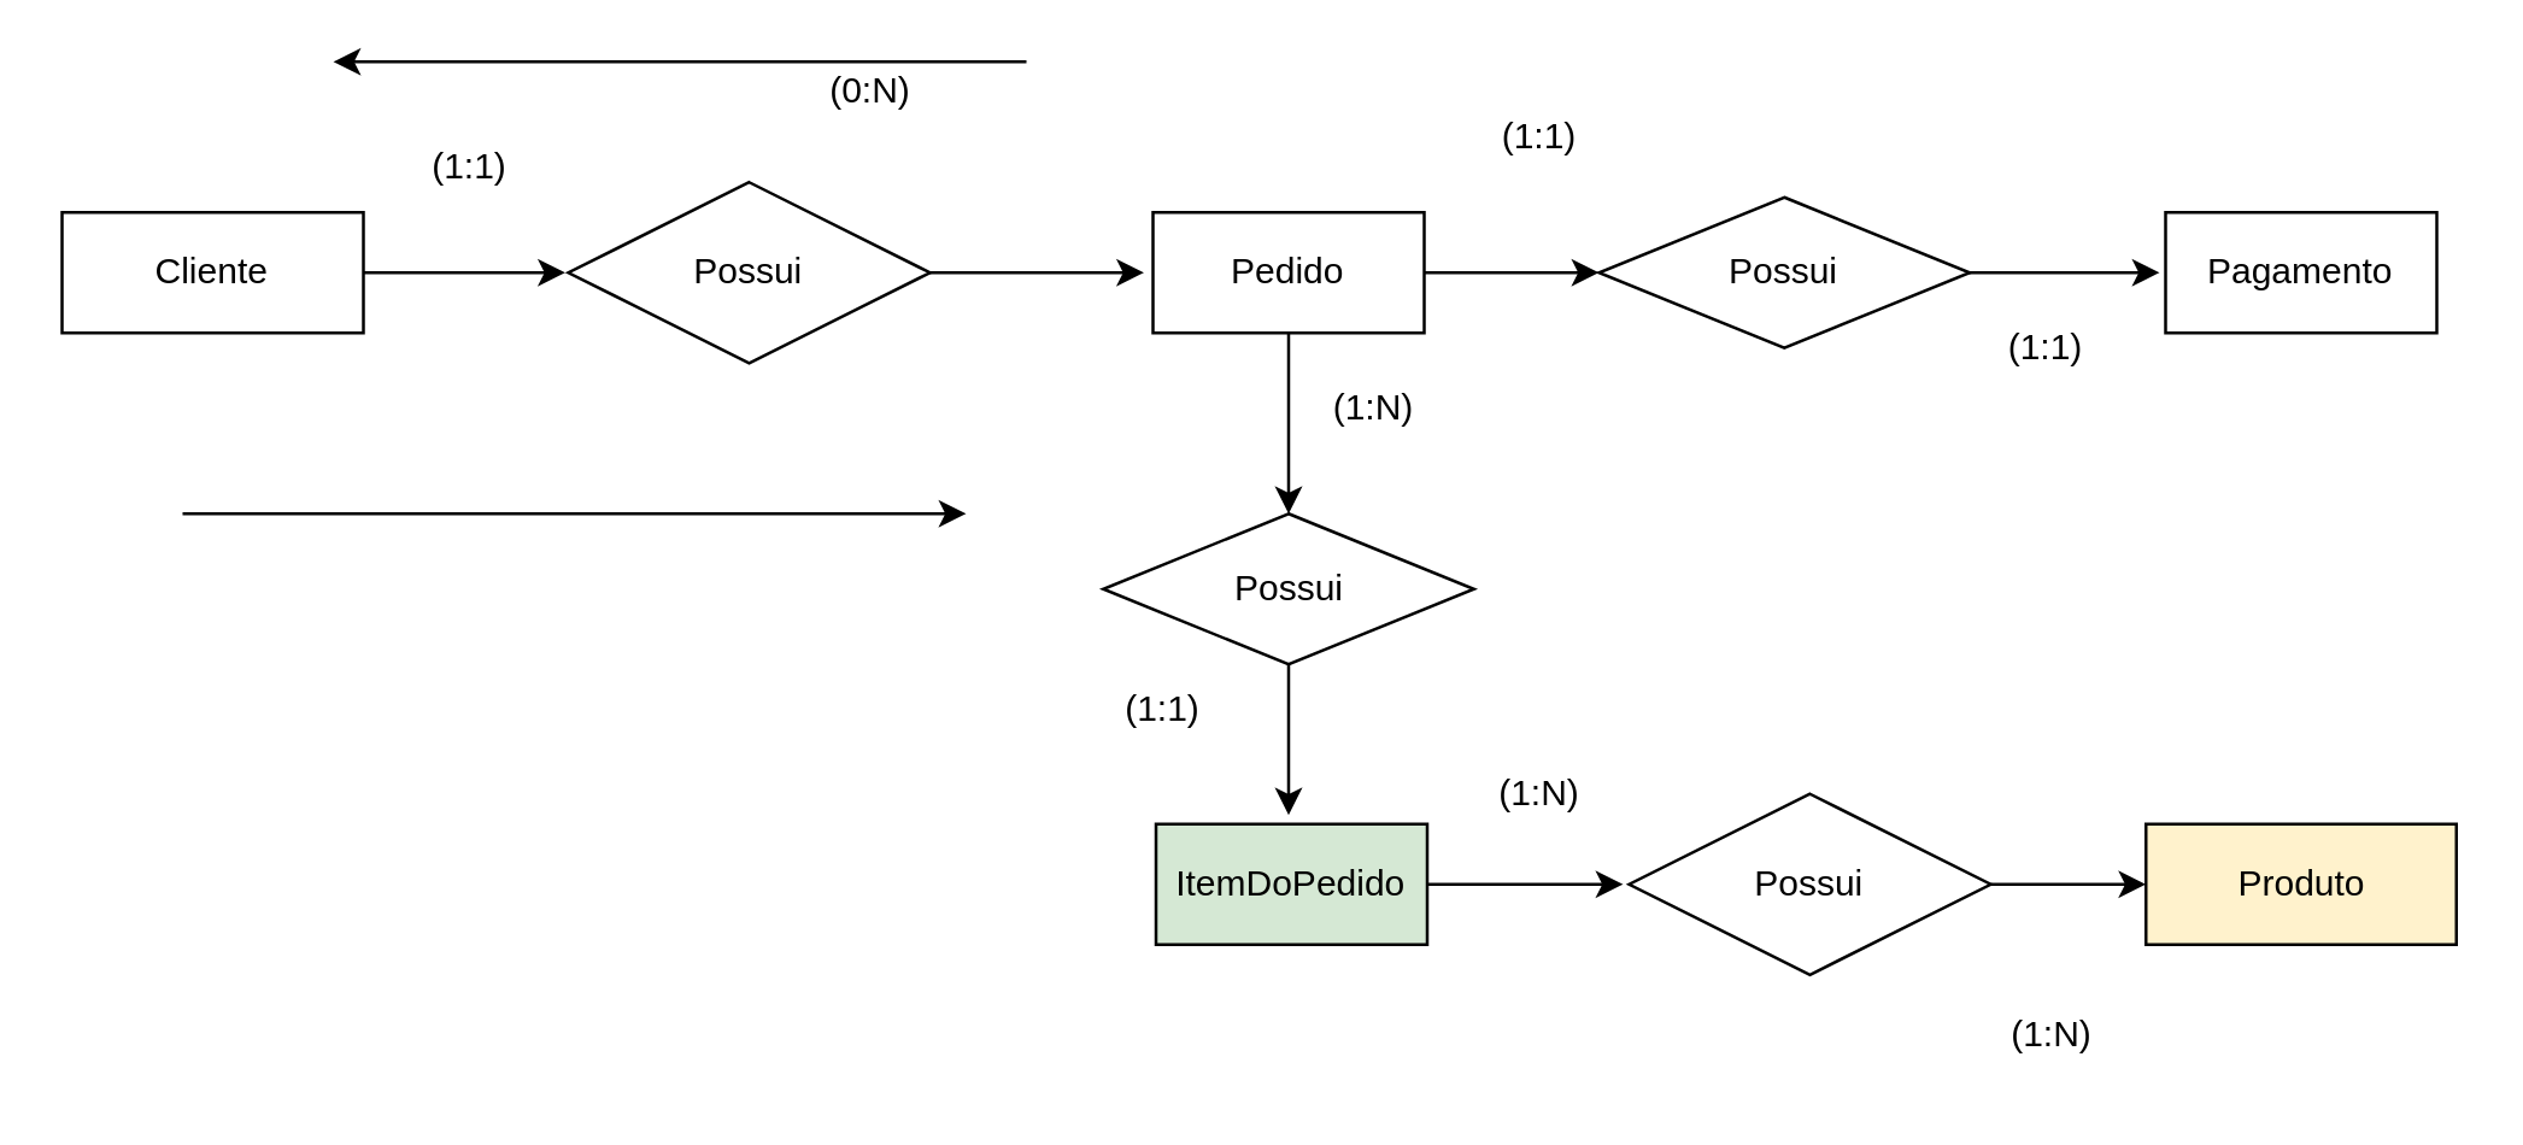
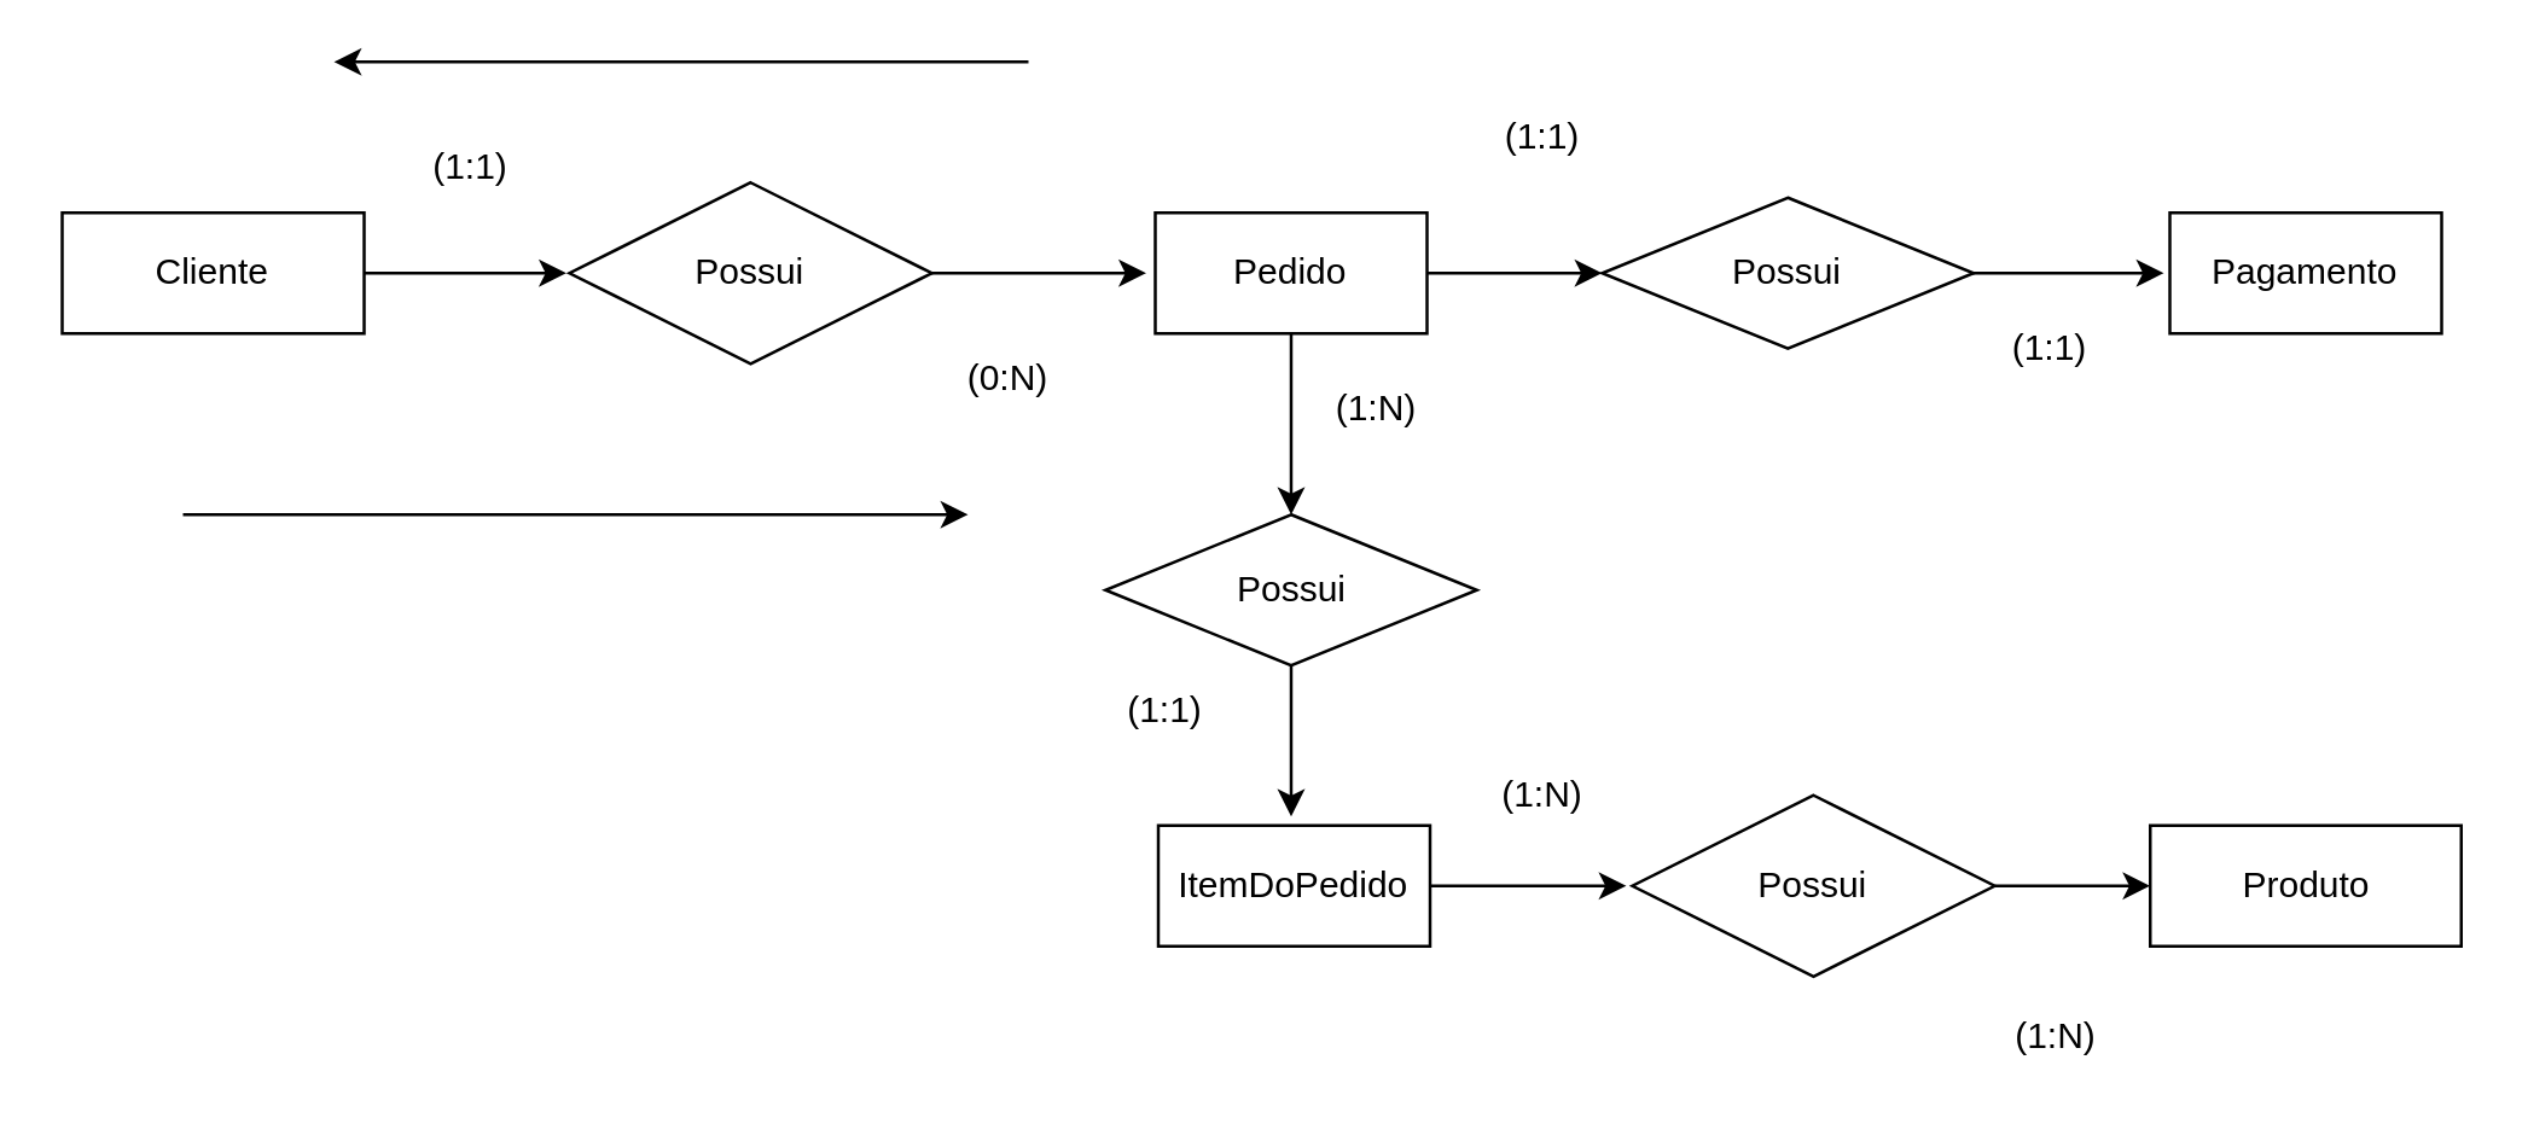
  <mxCell id="0" />
  <mxCell id="1" parent="0" />
  <mxCell id="2" value="" style="edgeStyle=orthogonalEdgeStyle;rounded=0;orthogonalLoop=1;jettySize=auto;html=1;" parent="1" edge="1"><mxGeometry relative="1" as="geometry"><mxPoint x="97" y="90" as="sourcePoint" /><mxPoint x="187" y="90" as="targetPoint" /></mxGeometry></mxCell>
  <mxCell id="3" value="Cliente" style="whiteSpace=wrap;html=1;align=center;" parent="1" vertex="1"><mxGeometry x="20" y="70" width="100" height="40" as="geometry" /></mxCell>
  <mxCell id="4" value="" style="edgeStyle=orthogonalEdgeStyle;rounded=0;orthogonalLoop=1;jettySize=auto;html=1;" parent="1" edge="1"><mxGeometry relative="1" as="geometry"><mxPoint x="299" y="90" as="sourcePoint" /><mxPoint x="379" y="90" as="targetPoint" /></mxGeometry></mxCell>
  <mxCell id="5" value="Possui" style="shape=rhombus;perimeter=rhombusPerimeter;whiteSpace=wrap;html=1;align=center;" parent="1" vertex="1"><mxGeometry x="188" y="60" width="120" height="60" as="geometry" /></mxCell>
  <mxCell id="6" value="" style="edgeStyle=orthogonalEdgeStyle;rounded=0;orthogonalLoop=1;jettySize=auto;html=1;" parent="1" source="8" target="13" edge="1"><mxGeometry relative="1" as="geometry" /></mxCell>
  <mxCell id="7" value="" style="edgeStyle=orthogonalEdgeStyle;rounded=0;orthogonalLoop=1;jettySize=auto;html=1;entryX=0.5;entryY=0;entryDx=0;entryDy=0;" parent="1" source="8" target="16" edge="1"><mxGeometry relative="1" as="geometry"><mxPoint x="443.5" y="170" as="targetPoint" /></mxGeometry></mxCell>
  <mxCell id="8" value="Pedido" style="whiteSpace=wrap;html=1;" parent="1" vertex="1"><mxGeometry x="382" y="70" width="90" height="40" as="geometry" /></mxCell>
  <mxCell id="9" value="" style="edgeStyle=orthogonalEdgeStyle;rounded=0;orthogonalLoop=1;jettySize=auto;html=1;" parent="1" source="10" target="11" edge="1"><mxGeometry relative="1" as="geometry" /></mxCell>
  <mxCell id="10" value="Possui" style="shape=rhombus;perimeter=rhombusPerimeter;whiteSpace=wrap;html=1;align=center;" parent="1" vertex="1"><mxGeometry x="540" y="263" width="120" height="60" as="geometry" /></mxCell>
- <mxCell id="11" value="Produto" style="whiteSpace=wrap;html=1;fillColor=#fff2cc;" parent="1" vertex="1"><mxGeometry x="711.5" y="273" width="103" height="40" as="geometry" /></mxCell>
+ <mxCell id="11" value="Produto" style="whiteSpace=wrap;html=1;" parent="1" vertex="1"><mxGeometry x="711.5" y="273" width="103" height="40" as="geometry" /></mxCell>
  <mxCell id="12" value="" style="edgeStyle=orthogonalEdgeStyle;rounded=0;orthogonalLoop=1;jettySize=auto;html=1;" parent="1" edge="1"><mxGeometry relative="1" as="geometry"><mxPoint x="639" y="90" as="sourcePoint" /><mxPoint x="716" y="90" as="targetPoint" /></mxGeometry></mxCell>
  <mxCell id="13" value="Possui" style="rhombus;whiteSpace=wrap;html=1;" parent="1" vertex="1"><mxGeometry x="530" y="65" width="123" height="50" as="geometry" /></mxCell>
  <mxCell id="14" value="Pagamento" style="whiteSpace=wrap;html=1;" parent="1" vertex="1"><mxGeometry x="718" y="70" width="90" height="40" as="geometry" /></mxCell>
  <mxCell id="15" value="" style="edgeStyle=orthogonalEdgeStyle;rounded=0;orthogonalLoop=1;jettySize=auto;html=1;" parent="1" source="16" edge="1"><mxGeometry relative="1" as="geometry"><mxPoint x="427" y="270" as="targetPoint" /></mxGeometry></mxCell>
  <mxCell id="16" value="Possui" style="rhombus;whiteSpace=wrap;html=1;" parent="1" vertex="1"><mxGeometry x="365.5" y="170" width="123" height="50" as="geometry" /></mxCell>
  <mxCell id="17" value="" style="edgeStyle=orthogonalEdgeStyle;rounded=0;orthogonalLoop=1;jettySize=auto;html=1;" parent="1" source="18" edge="1"><mxGeometry relative="1" as="geometry"><mxPoint x="538" y="293" as="targetPoint" /></mxGeometry></mxCell>
- <mxCell id="18" value="ItemDoPedido" style="whiteSpace=wrap;html=1;fillColor=#d5e8d4;" parent="1" vertex="1"><mxGeometry x="383" y="273" width="90" height="40" as="geometry" /></mxCell>
- <mxCell id="19" value="(0:N)" style="text;html=1;align=center;verticalAlign=middle;resizable=0;points=[];autosize=1;strokeColor=none;fillColor=none;" parent="1" vertex="1"><mxGeometry x="263" y="15" width="50" height="30" as="geometry" /></mxCell>
+ <mxCell id="18" value="ItemDoPedido" style="whiteSpace=wrap;html=1;" parent="1" vertex="1"><mxGeometry x="383" y="273" width="90" height="40" as="geometry" /></mxCell>
+ <mxCell id="19" value="(0:N)" style="text;html=1;align=center;verticalAlign=middle;resizable=0;points=[];autosize=1;strokeColor=none;fillColor=none;" parent="1" vertex="1"><mxGeometry x="308" y="110" width="50" height="30" as="geometry" /></mxCell>
  <mxCell id="20" value="(1:1)" style="text;html=1;align=center;verticalAlign=middle;resizable=0;points=[];autosize=1;strokeColor=none;fillColor=none;" parent="1" vertex="1"><mxGeometry x="130" y="40" width="50" height="30" as="geometry" /></mxCell>
  <mxCell id="21" value="" style="endArrow=classic;html=1;rounded=0;" parent="1" edge="1"><mxGeometry width="50" height="50" relative="1" as="geometry"><mxPoint x="340" y="20" as="sourcePoint" /><mxPoint x="110" y="20" as="targetPoint" /></mxGeometry></mxCell>
  <mxCell id="22" value="" style="endArrow=classic;html=1;rounded=0;" parent="1" edge="1"><mxGeometry width="50" height="50" relative="1" as="geometry"><mxPoint x="60" y="170" as="sourcePoint" /><mxPoint x="320" y="170" as="targetPoint" /></mxGeometry></mxCell>
  <mxCell id="23" value="(1:1)" style="text;html=1;align=center;verticalAlign=middle;resizable=0;points=[];autosize=1;strokeColor=none;fillColor=none;" parent="1" vertex="1"><mxGeometry x="485" y="30" width="50" height="30" as="geometry" /></mxCell>
  <mxCell id="24" value="(1:1)" style="text;html=1;align=center;verticalAlign=middle;resizable=0;points=[];autosize=1;strokeColor=none;fillColor=none;" parent="1" vertex="1"><mxGeometry x="653" y="100" width="50" height="30" as="geometry" /></mxCell>
  <mxCell id="25" value="(1:N)" style="text;html=1;align=center;verticalAlign=middle;resizable=0;points=[];autosize=1;strokeColor=none;fillColor=none;" parent="1" vertex="1"><mxGeometry x="430" y="120" width="50" height="30" as="geometry" /></mxCell>
  <mxCell id="26" value="(1:1)" style="text;html=1;align=center;verticalAlign=middle;resizable=0;points=[];autosize=1;strokeColor=none;fillColor=none;" parent="1" vertex="1"><mxGeometry x="360" y="220" width="50" height="30" as="geometry" /></mxCell>
  <mxCell id="27" value="(1:N)" style="text;html=1;align=center;verticalAlign=middle;resizable=0;points=[];autosize=1;strokeColor=none;fillColor=none;" parent="1" vertex="1"><mxGeometry x="485" y="248" width="50" height="30" as="geometry" /></mxCell>
  <mxCell id="28" value="(1:N)" style="text;html=1;align=center;verticalAlign=middle;resizable=0;points=[];autosize=1;strokeColor=none;fillColor=none;" parent="1" vertex="1"><mxGeometry x="655" y="328" width="50" height="30" as="geometry" /></mxCell>
